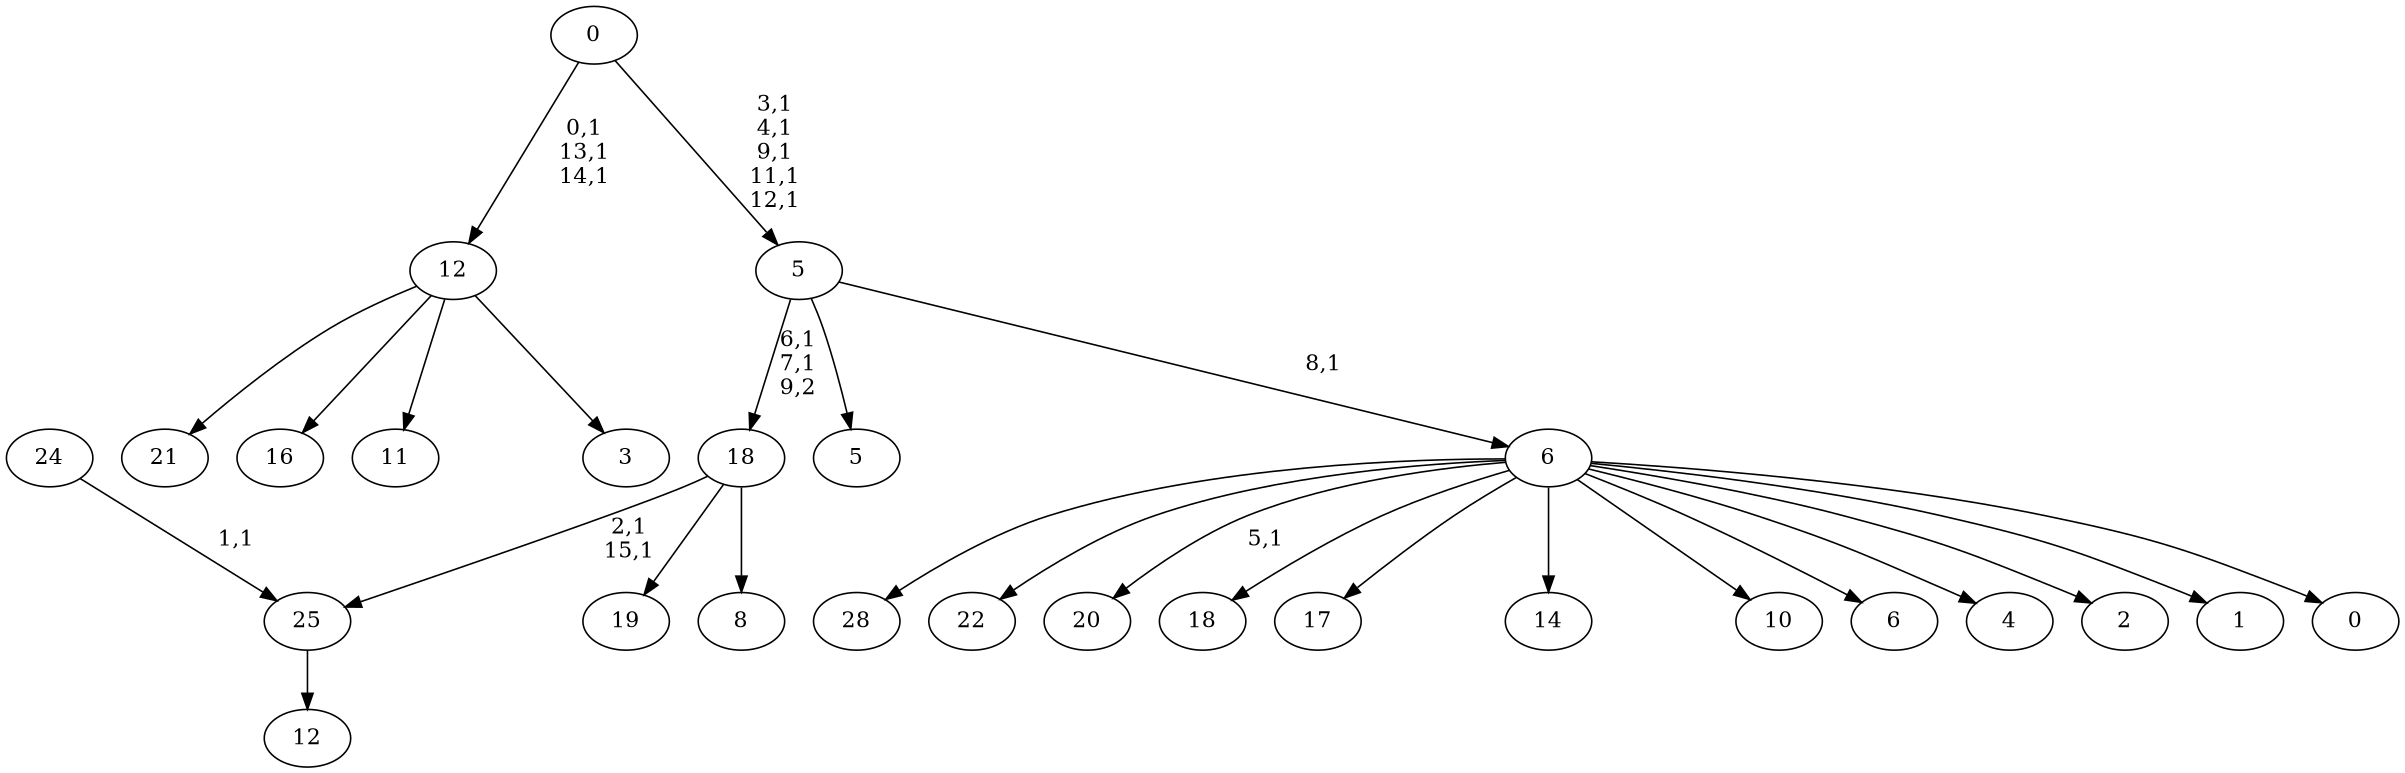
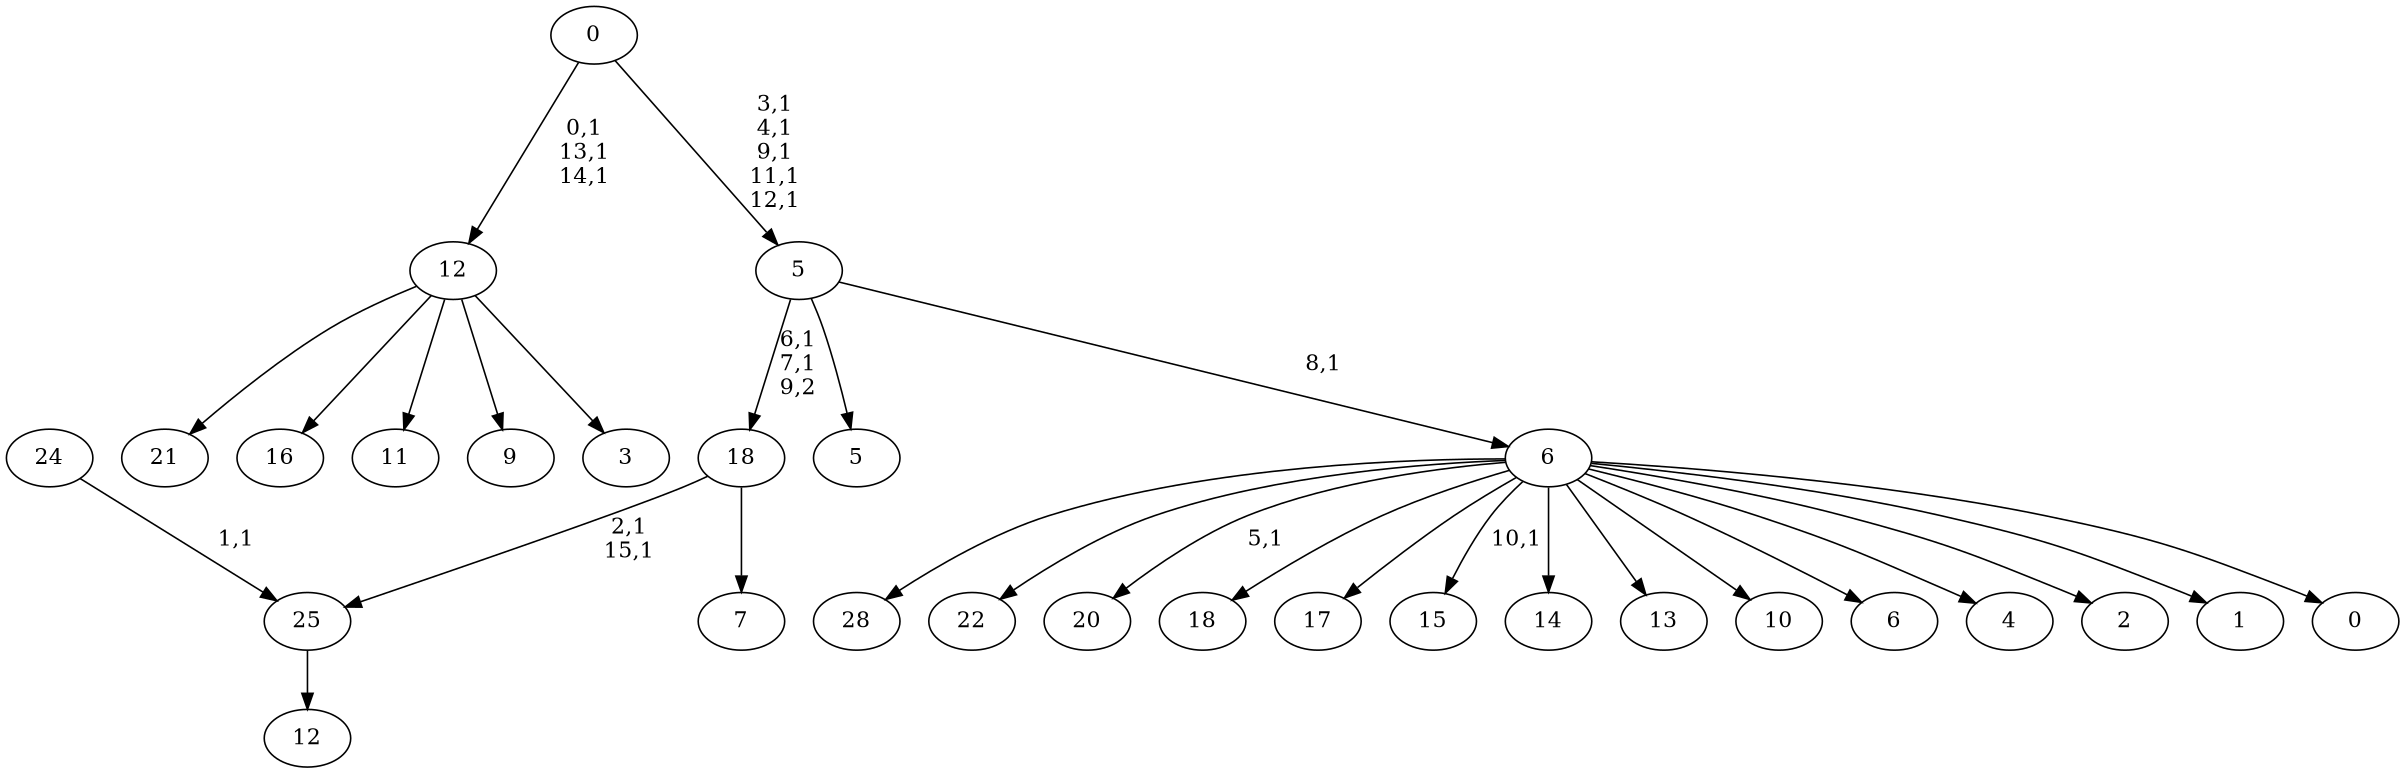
  digraph {
    n1 [label=24]
    25
    n3 [label=28]
    n4 [label=22]
    n5 [label=21]
    n6 [label=20]
-   n7 [label=19]
    n8 [label=18]
    n9 [label=17]
    n10 [label=16]
+   n11 [label=15]
    n12 [label=14]
+   n13 [label=13]
    n14 [label=12]
    n15 [label=11]
    n16 [label=10]
-   n18 [label=8]
+   n17 [label=9]
+   n18 [label=7]
    18
    n20 [label=6]
    n21 [label=5]
    n22 [label=4]
    n23 [label=3]
    12
    n25 [label=2]
    n26 [label=1]
    n27 [label=0]
    6
    5
    0
    n1 -> 25 [label="1,1"]
    25 -> n14
    18 -> 25 [label="2,1\n15,1"]
-   18 -> n7
    18 -> n18
    12 -> n5
    12 -> n10
    12 -> n15
+   12 -> n17
    12 -> n23
    6 -> n3
    6 -> n4
    6 -> n6 [label="5,1"]
    6 -> n8
    6 -> n9
+   6 -> n11 [label="10,1"]
    6 -> n12
+   6 -> n13
    6 -> n16
    6 -> n20
    6 -> n22
    6 -> n25
    6 -> n26
    6 -> n27
    5 -> 18 [label="6,1\n7,1\n9,2"]
    5 -> n21
    5 -> 6 [label="8,1"]
    0 -> 12 [label="0,1\n13,1\n14,1"]
    0 -> 5 [label="3,1\n4,1\n9,1\n11,1\n12,1"]
  }
